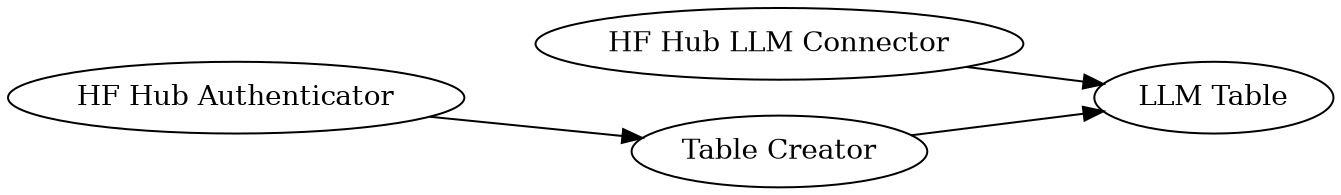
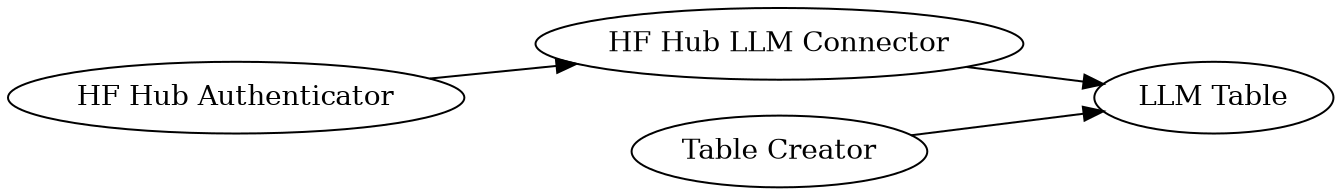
  digraph {
    rankdir=LR
    n1 [label="HF Hub Authenticator"]
    n2 [label="HF Hub LLM Connector"]
    n3 [label="LLM Table"]
    n4 [label="Table Creator"]
-   n1 -> n4
+   n1 -> n2
    n2 -> n3
    n4 -> n3
  }
